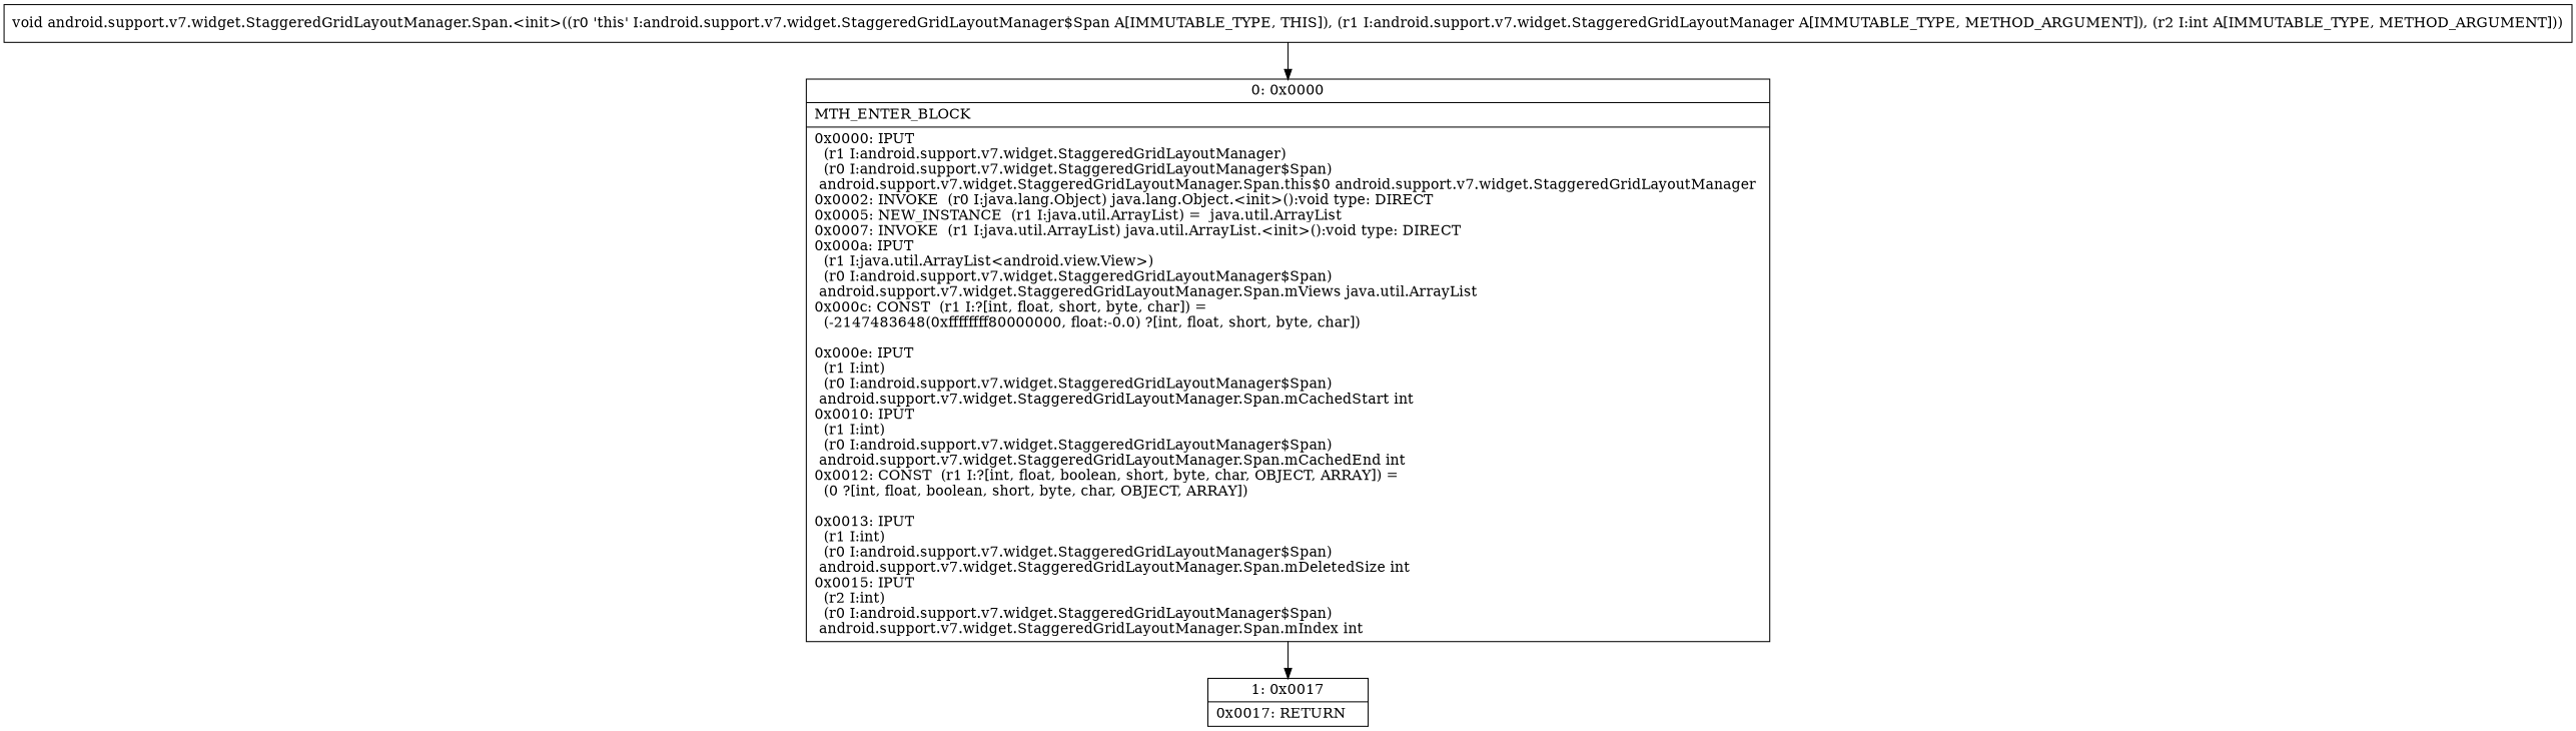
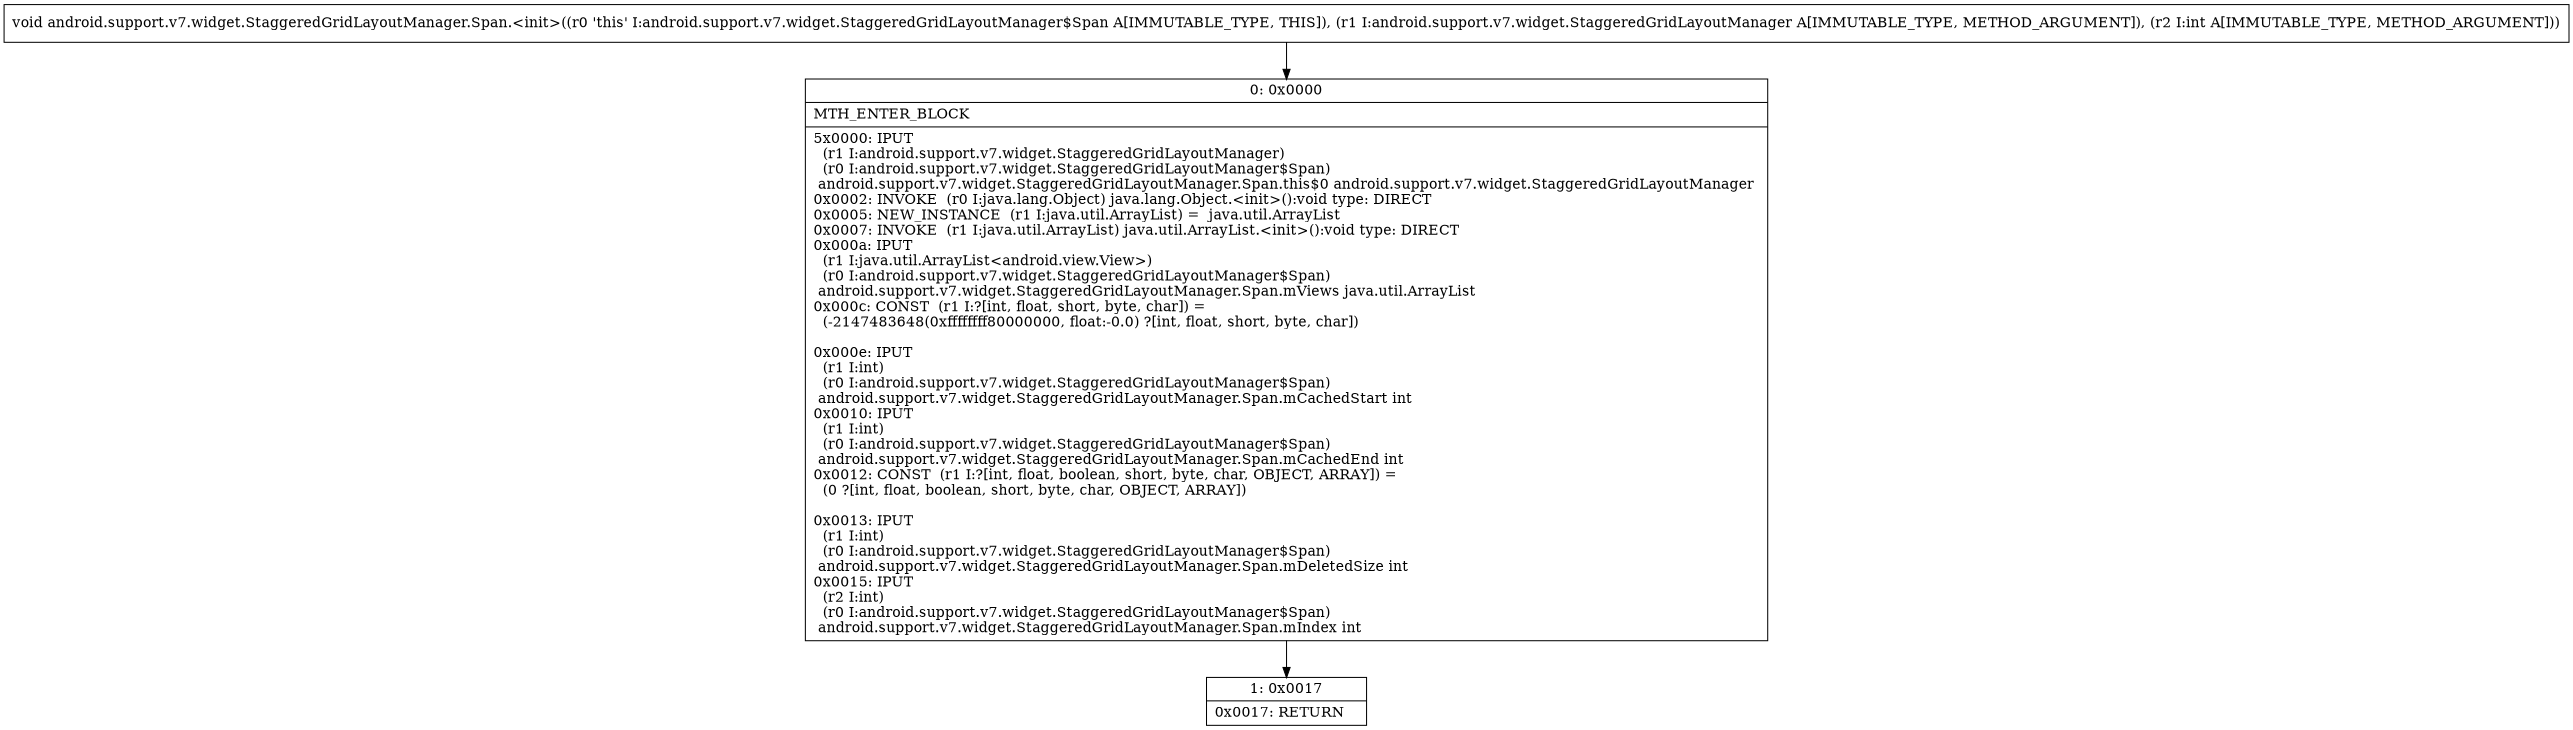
  digraph {
    node [shape=record]
-   n1 [label="{0\:\ 0x0000|MTH_ENTER_BLOCK\l|0x0000: IPUT  \l  (r1 I:android.support.v7.widget.StaggeredGridLayoutManager)\l  (r0 I:android.support.v7.widget.StaggeredGridLayoutManager$Span)\l android.support.v7.widget.StaggeredGridLayoutManager.Span.this$0 android.support.v7.widget.StaggeredGridLayoutManager \l0x0002: INVOKE  (r0 I:java.lang.Object) java.lang.Object.\<init\>():void type: DIRECT \l0x0005: NEW_INSTANCE  (r1 I:java.util.ArrayList) =  java.util.ArrayList \l0x0007: INVOKE  (r1 I:java.util.ArrayList) java.util.ArrayList.\<init\>():void type: DIRECT \l0x000a: IPUT  \l  (r1 I:java.util.ArrayList\<android.view.View\>)\l  (r0 I:android.support.v7.widget.StaggeredGridLayoutManager$Span)\l android.support.v7.widget.StaggeredGridLayoutManager.Span.mViews java.util.ArrayList \l0x000c: CONST  (r1 I:?[int, float, short, byte, char]) = \l  (\-2147483648(0xffffffff80000000, float:\-0.0) ?[int, float, short, byte, char])\l \l0x000e: IPUT  \l  (r1 I:int)\l  (r0 I:android.support.v7.widget.StaggeredGridLayoutManager$Span)\l android.support.v7.widget.StaggeredGridLayoutManager.Span.mCachedStart int \l0x0010: IPUT  \l  (r1 I:int)\l  (r0 I:android.support.v7.widget.StaggeredGridLayoutManager$Span)\l android.support.v7.widget.StaggeredGridLayoutManager.Span.mCachedEnd int \l0x0012: CONST  (r1 I:?[int, float, boolean, short, byte, char, OBJECT, ARRAY]) = \l  (0 ?[int, float, boolean, short, byte, char, OBJECT, ARRAY])\l \l0x0013: IPUT  \l  (r1 I:int)\l  (r0 I:android.support.v7.widget.StaggeredGridLayoutManager$Span)\l android.support.v7.widget.StaggeredGridLayoutManager.Span.mDeletedSize int \l0x0015: IPUT  \l  (r2 I:int)\l  (r0 I:android.support.v7.widget.StaggeredGridLayoutManager$Span)\l android.support.v7.widget.StaggeredGridLayoutManager.Span.mIndex int \l}"]
+   n1 [label="{0\:\ 0x0000|MTH_ENTER_BLOCK\l|5x0000: IPUT  \l  (r1 I:android.support.v7.widget.StaggeredGridLayoutManager)\l  (r0 I:android.support.v7.widget.StaggeredGridLayoutManager$Span)\l android.support.v7.widget.StaggeredGridLayoutManager.Span.this$0 android.support.v7.widget.StaggeredGridLayoutManager \l0x0002: INVOKE  (r0 I:java.lang.Object) java.lang.Object.\<init\>():void type: DIRECT \l0x0005: NEW_INSTANCE  (r1 I:java.util.ArrayList) =  java.util.ArrayList \l0x0007: INVOKE  (r1 I:java.util.ArrayList) java.util.ArrayList.\<init\>():void type: DIRECT \l0x000a: IPUT  \l  (r1 I:java.util.ArrayList\<android.view.View\>)\l  (r0 I:android.support.v7.widget.StaggeredGridLayoutManager$Span)\l android.support.v7.widget.StaggeredGridLayoutManager.Span.mViews java.util.ArrayList \l0x000c: CONST  (r1 I:?[int, float, short, byte, char]) = \l  (\-2147483648(0xffffffff80000000, float:\-0.0) ?[int, float, short, byte, char])\l \l0x000e: IPUT  \l  (r1 I:int)\l  (r0 I:android.support.v7.widget.StaggeredGridLayoutManager$Span)\l android.support.v7.widget.StaggeredGridLayoutManager.Span.mCachedStart int \l0x0010: IPUT  \l  (r1 I:int)\l  (r0 I:android.support.v7.widget.StaggeredGridLayoutManager$Span)\l android.support.v7.widget.StaggeredGridLayoutManager.Span.mCachedEnd int \l0x0012: CONST  (r1 I:?[int, float, boolean, short, byte, char, OBJECT, ARRAY]) = \l  (0 ?[int, float, boolean, short, byte, char, OBJECT, ARRAY])\l \l0x0013: IPUT  \l  (r1 I:int)\l  (r0 I:android.support.v7.widget.StaggeredGridLayoutManager$Span)\l android.support.v7.widget.StaggeredGridLayoutManager.Span.mDeletedSize int \l0x0015: IPUT  \l  (r2 I:int)\l  (r0 I:android.support.v7.widget.StaggeredGridLayoutManager$Span)\l android.support.v7.widget.StaggeredGridLayoutManager.Span.mIndex int \l}"]
    n2 [label="{1\:\ 0x0017|0x0017: RETURN   \l}"]
    n3 [label="{void android.support.v7.widget.StaggeredGridLayoutManager.Span.\<init\>((r0 'this' I:android.support.v7.widget.StaggeredGridLayoutManager$Span A[IMMUTABLE_TYPE, THIS]), (r1 I:android.support.v7.widget.StaggeredGridLayoutManager A[IMMUTABLE_TYPE, METHOD_ARGUMENT]), (r2 I:int A[IMMUTABLE_TYPE, METHOD_ARGUMENT])) }"]
    n1 -> n2
    n3 -> n1
  }
